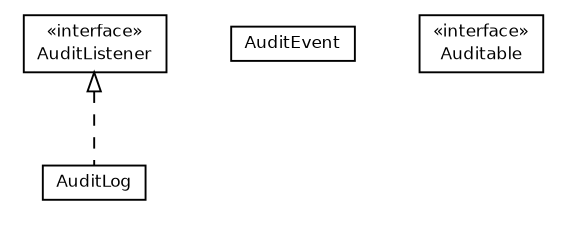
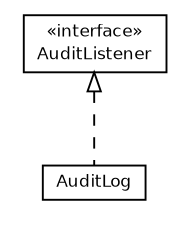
  digraph {
    node [fontcolor=black fontname=Helvetica fontsize=9.0 shape=plaintext]
    n1 [label=<<table border="0" cellborder="1" cellspacing="0" cellpadding="2" port="p" href="./AuditLog.html"> 		<tr><td><table border="0" cellspacing="0" cellpadding="1"> 			<tr><td> AuditLog </td></tr> 		</table></td></tr> 		</table>>]
    n2 [label=<<table border="0" cellborder="1" cellspacing="0" cellpadding="2" port="p" href="./AuditListener.html"> 		<tr><td><table border="0" cellspacing="0" cellpadding="1"> 			<tr><td> &laquo;interface&raquo; </td></tr> 			<tr><td> AuditListener </td></tr> 		</table></td></tr> 		</table>>]
-   n3 [label=<<table border="0" cellborder="1" cellspacing="0" cellpadding="2" port="p" href="./AuditEvent.html"> 		<tr><td><table border="0" cellspacing="0" cellpadding="1"> 			<tr><td> AuditEvent </td></tr> 		</table></td></tr> 		</table>>]
-   n4 [label=<<table border="0" cellborder="1" cellspacing="0" cellpadding="2" port="p" href="./Auditable.html"> 		<tr><td><table border="0" cellspacing="0" cellpadding="1"> 			<tr><td> &laquo;interface&raquo; </td></tr> 			<tr><td> Auditable </td></tr> 		</table></td></tr> 		</table>>]
    n2 -> n1 [arrowtail=empty dir=back fontname=Helvetica fontsize=10 headport=p labelfontname=Helvetica labelfontsize=10 style=dashed tailport=p]
  }
